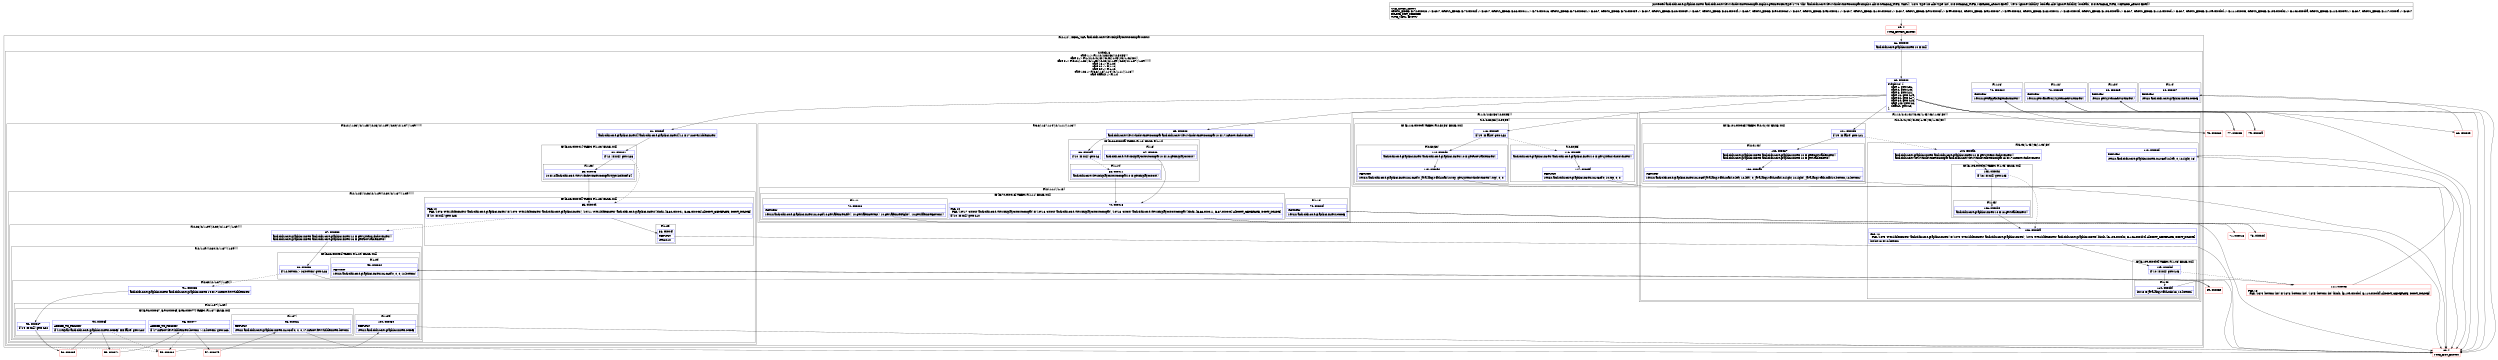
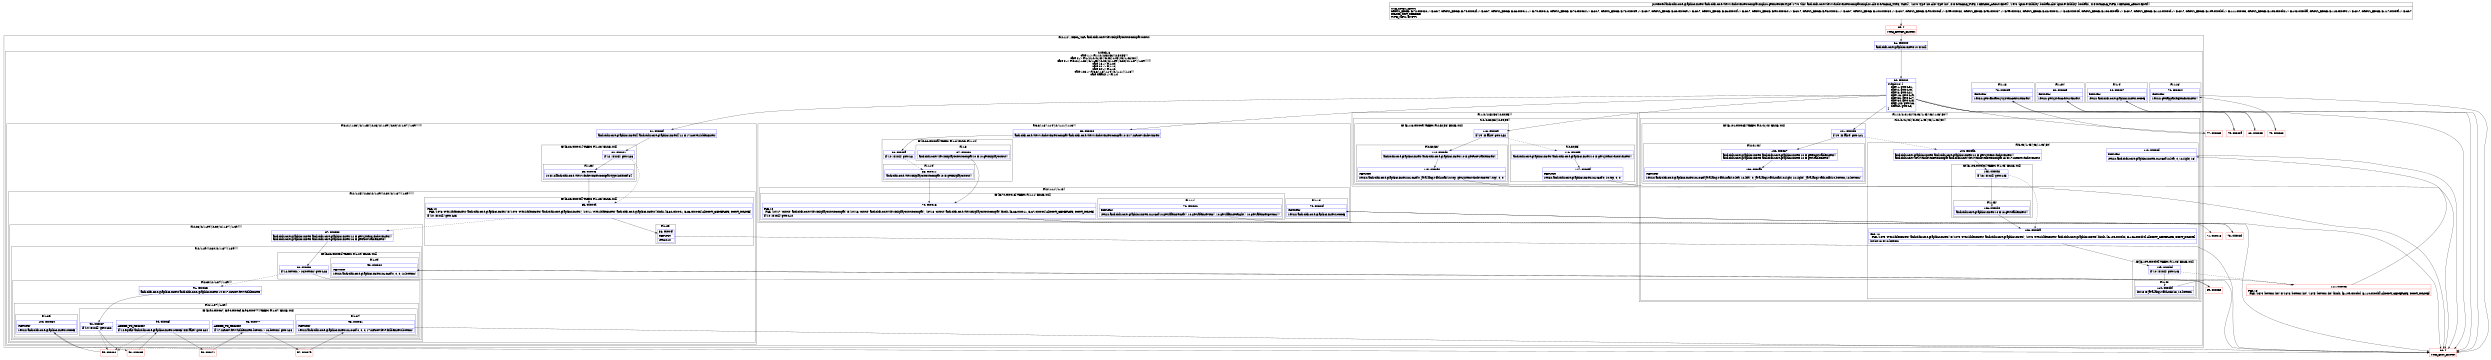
  digraph {
    node [color=blue shape=record]
    n1 [label="{114\:\ 0x00d0|androidx.core.graphics.Insets androidx.core.graphics.Insets r0 = getRootStableInsets()\l}"]
    n2 [label="{115\:\ 0x00e4|RETURN\l|return androidx.core.graphics.Insets.m106of(0, java.lang.Math.max(r0.top, getSystemWindowInsets().top), 0, 0)\l}"]
    n3 [label="{113\:\ 0x00ce|if (r9 != false) goto L52\l}"]
    n4 [label="{116\:\ 0x00e5|androidx.core.graphics.Insets androidx.core.graphics.Insets r0 = getSystemWindowInsets()\l}"]
    n5 [label="{117\:\ 0x00ef|RETURN\l|return androidx.core.graphics.Insets.m106of(0, r0.top, 0, 0)\l}"]
    n6 [label="{83\:\ 0x0043|r0 = r2[androidx.core.view.WindowInsetsCompat.Type.indexOf(8)]\l}"]
    n7 [label="{82\:\ 0x0041|if (r2 != null) goto L23\l}"]
    n8 [label="{86\:\ 0x004f|RETURN\l|return r0\l}"]
    n9 [label="{85\:\ 0x004d|PHI: r0 \l  PHI: (r0v8 'overriddenInsets' androidx.core.graphics.Insets) = (r0v0 'overriddenInsets' androidx.core.graphics.Insets), (r0v11 'overriddenInsets' androidx.core.graphics.Insets) binds: [B:82:0x0041, B:83:0x0043] A[DONT_GENERATE, DONT_INLINE]\l|if (r0 != null) goto L25\l}"]
    n10 [label="{90\:\ 0x0064|RETURN\l|return androidx.core.graphics.Insets.m106of(0, 0, 0, r2.bottom)\l}"]
    n11 [label="{88\:\ 0x005c|if (r2.bottom \> r3.bottom) goto L28\l}"]
    n12 [label="{98\:\ 0x0081|RETURN\l|return androidx.core.graphics.Insets.m106of(0, 0, 0, r7.mRootViewVisibleInsets.bottom)\l}"]
    n13 [label="{92\:\ 0x0067|if (r4 != null) goto L32\l}"]
    n14 [label="{94\:\ 0x006f|ADDED_TO_REGION\l|if (r4.equals(androidx.core.graphics.Insets.NONE) == false) goto L34\l}"]
    n15 [label="{96\:\ 0x0077|ADDED_TO_REGION\l|if (r7.mRootViewVisibleInsets.bottom \> r3.bottom) goto L36\l}"]
    n16 [label="{100\:\ 0x0084|RETURN\l|return androidx.core.graphics.Insets.NONE\l}"]
    n17 [label="{91\:\ 0x0065|androidx.core.graphics.Insets androidx.core.graphics.Insets r4 = r7.mRootViewVisibleInsets\l}"]
    n18 [label="{87\:\ 0x0050|androidx.core.graphics.Insets androidx.core.graphics.Insets r2 = getSystemWindowInsets()\landroidx.core.graphics.Insets androidx.core.graphics.Insets r3 = getRootStableInsets()\l}"]
    n19 [label="{81\:\ 0x003f|androidx.core.graphics.Insets[] androidx.core.graphics.Insets[] r2 = r7.mOverriddenInsets\l}"]
    n20 [label="{102\:\ 0x0087|androidx.core.graphics.Insets androidx.core.graphics.Insets r0 = getRootStableInsets()\landroidx.core.graphics.Insets androidx.core.graphics.Insets r2 = getStableInsets()\l}"]
    n21 [label="{103\:\ 0x00ab|RETURN\l|return androidx.core.graphics.Insets.m106of(java.lang.Math.max(r0.left, r2.left), 0, java.lang.Math.max(r0.right, r2.right), java.lang.Math.max(r0.bottom, r2.bottom))\l}"]
    n22 [label="{101\:\ 0x0085|if (r9 != false) goto L41\l}"]
    n23 [label="{106\:\ 0x00b4|androidx.core.graphics.Insets r0 = r3.getStableInsets()\l}"]
    n24 [label="{105\:\ 0x00b2|if (r3 != null) goto L45\l}"]
    n25 [label="{110\:\ 0x00bf|int r3 = java.lang.Math.min(r3, r0.bottom)\l}"]
    n26 [label="{109\:\ 0x00bd|if (r0 != null) goto L48\l}"]
    n27 [label="{104\:\ 0x00ac|androidx.core.graphics.Insets androidx.core.graphics.Insets r2 = getSystemWindowInsets()\landroidx.core.view.WindowInsetsCompat androidx.core.view.WindowInsetsCompat r3 = r7.mRootWindowInsets\l}"]
    n28 [label="{108\:\ 0x00ba|PHI: r0 \l  PHI: (r0v5 'overriddenInsets' androidx.core.graphics.Insets) = (r0v0 'overriddenInsets' androidx.core.graphics.Insets), (r0v6 'overriddenInsets' androidx.core.graphics.Insets) binds: [B:105:0x00b2, B:106:0x00b4] A[DONT_GENERATE, DONT_INLINE]\l|int int r3 = r2.bottom\l}"]
    n29 [label="{112\:\ 0x00cd|RETURN\l|return androidx.core.graphics.Insets.m106of(r2.left, 0, r2.right, r3)\l}"]
    n30 [label="{80\:\ 0x003e|RETURN\l|return getSystemGestureInsets()\l}"]
    n31 [label="{78\:\ 0x0039|RETURN\l|return getMandatorySystemGestureInsets()\l}"]
    n32 [label="{76\:\ 0x0034|RETURN\l|return getTappableElementInsets()\l}"]
    n33 [label="{67\:\ 0x000c|androidx.core.view.DisplayCutoutCompat r0 = r0.getDisplayCutout()\l}"]
    n34 [label="{68\:\ 0x0011|androidx.core.view.DisplayCutoutCompat r0 = getDisplayCutout()\l}"]
    n35 [label="{66\:\ 0x000a|if (r0 != null) goto L8\l}"]
    n36 [label="{72\:\ 0x002c|RETURN\l|return androidx.core.graphics.Insets.m106of(r0.getSafeInsetLeft(), r0.getSafeInsetTop(), r0.getSafeInsetRight(), r0.getSafeInsetBottom())\l}"]
    n37 [label="{70\:\ 0x0016|PHI: r0 \l  PHI: (r0v17 'cutout' androidx.core.view.DisplayCutoutCompat) = (r0v16 'cutout' androidx.core.view.DisplayCutoutCompat), (r0v18 'cutout' androidx.core.view.DisplayCutoutCompat) binds: [B:68:0x0011, B:67:0x000c] A[DONT_GENERATE, DONT_INLINE]\l|if (r0 != null) goto L10\l}"]
    n38 [label="{74\:\ 0x002f|RETURN\l|return androidx.core.graphics.Insets.NONE\l}"]
    n39 [label="{65\:\ 0x0008|androidx.core.view.WindowInsetsCompat androidx.core.view.WindowInsetsCompat r0 = r7.mRootWindowInsets\l}"]
    n40 [label="{64\:\ 0x0007|RETURN\l|return androidx.core.graphics.Insets.NONE\l}"]
    n41 [label="{62\:\ 0x0002|switch(r8) \{\l    case 1: goto L51;\l    case 2: goto L40;\l    case 8: goto L21;\l    case 16: goto L19;\l    case 32: goto L17;\l    case 64: goto L15;\l    case 128: goto L6;\l    default: goto L3;\l\}\l}"]
    n42 [label="{61\:\ 0x0000|androidx.core.graphics.Insets r0 = null\l}"]
    n43 [color=red label="{60\:\ ?|MTH_EXIT_BLOCK\l}"]
    n44 [color=red label="{89\:\ 0x005e}"]
    n45 [color=red label="{93\:\ 0x0069}"]
    n46 [color=red label="{99\:\ 0x0082}"]
    n47 [color=red label="{95\:\ 0x0071}"]
    n48 [color=red label="{97\:\ 0x0079}"]
    n49 [color=red label="{111\:\ 0x00c5|PHI: r3 \l  PHI: (r3v4 'bottom' int) = (r3v3 'bottom' int), (r3v5 'bottom' int) binds: [B:109:0x00bd, B:110:0x00bf] A[DONT_GENERATE, DONT_INLINE]\l}"]
    n50 [color=red label="{71\:\ 0x0018}"]
    n51 [color=red label="{73\:\ 0x002d}"]
    n52 [color=red label="{63\:\ 0x0005}"]
    n53 [color=red label="{75\:\ 0x0030}"]
    n54 [color=red label="{77\:\ 0x0035}"]
    n55 [color=red label="{79\:\ 0x003a}"]
    n56 [color=red label="{59\:\ ?|MTH_ENTER_BLOCK\l}"]
    n57 [label="{protected androidx.core.graphics.Insets androidx.core.view.WindowInsetsCompat.Impl20.getInsetsForType((r7v0 'this' androidx.core.view.WindowInsetsCompat$Impl20 A[IMMUTABLE_TYPE, THIS]), (r8v0 'type' int A[D('type' int), IMMUTABLE_TYPE, METHOD_ARGUMENT]), (r9v0 'ignoreVisibility' boolean A[D('ignoreVisibility' boolean), IMMUTABLE_TYPE, METHOD_ARGUMENT]))  | USE_LINES_HINTS\lCROSS_EDGE: B:72:0x002c \-\> B:60:?, CROSS_EDGE: B:74:0x002f \-\> B:60:?, CROSS_EDGE: B:68:0x0011 \-\> B:70:0x0016, CROSS_EDGE: B:76:0x0034 \-\> B:60:?, CROSS_EDGE: B:78:0x0039 \-\> B:60:?, CROSS_EDGE: B:80:0x003e \-\> B:60:?, CROSS_EDGE: B:86:0x004f \-\> B:60:?, CROSS_EDGE: B:90:0x0064 \-\> B:60:?, CROSS_EDGE: B:98:0x0081 \-\> B:60:?, CROSS_EDGE: B:100:0x0084 \-\> B:60:?, CROSS_EDGE: B:94:0x006f \-\> B:99:0x0082, CROSS_EDGE: B:92:0x0067 \-\> B:99:0x0082, CROSS_EDGE: B:82:0x0041 \-\> B:85:0x004d, CROSS_EDGE: B:103:0x00ab \-\> B:60:?, CROSS_EDGE: B:112:0x00cd \-\> B:60:?, CROSS_EDGE: B:109:0x00bd \-\> B:111:0x00c5, CROSS_EDGE: B:105:0x00b2 \-\> B:108:0x00ba, CROSS_EDGE: B:115:0x00e4 \-\> B:60:?, CROSS_EDGE: B:117:0x00ef \-\> B:60:?\lINLINE_NOT_NEEDED\lTYPE_VARS: EMPTY\l}" color=""]
    subgraph cluster_1 {
      label="R(2:1|2) | DECL_VAR: androidx.core.view.DisplayCutoutCompat cutout\l"
      n42
      subgraph cluster_2 {
        label="Switch: 8\n case 1 -> R(1:(2:(2:52|53)|(2:54|55)))\n case 2 -> R(1:(2:(2:41|42)|(5:43|(1:45)|46|(1:48)|50)))\n case 8 -> R(3:21|(1:23)|(2:(1:25)|(2:26|(2:(1:29)|(2:30|(2:(1:37)|(1:39)))))))\n case 16 -> R(1:20)\n case 32 -> R(1:18)\n case 64 -> R(1:16)\n case 128 -> R(3:6|(1:8)(1:14)|(2:(1:11)|(1:13)))\n case default -> R(1:4)"
        n41
        subgraph cluster_3 {
          label="R(1:(2:(2:52|53)|(2:54|55)))"
          subgraph cluster_4 {
            label="R(2:(2:52|53)|(2:54|55))"
            subgraph cluster_5 {
              label="IF [B:113:0x00ce] THEN: R(2:52|53) ELSE: null"
              n3
              subgraph cluster_6 {
                label="R(2:52|53)"
                n1
                n2
              }
            }
            subgraph cluster_7 {
              label="R(2:54|55)"
              n4
              n5
            }
          }
        }
        subgraph cluster_8 {
          label="R(3:21|(1:23)|(2:(1:25)|(2:26|(2:(1:29)|(2:30|(2:(1:37)|(1:39)))))))"
          n19
          subgraph cluster_9 {
            label="IF [B:82:0x0041] THEN: R(1:23) ELSE: null"
            n7
            subgraph cluster_10 {
              label="R(1:23)"
              n6
            }
          }
          subgraph cluster_11 {
            label="R(2:(1:25)|(2:26|(2:(1:29)|(2:30|(2:(1:37)|(1:39))))))"
            subgraph cluster_12 {
              label="IF [B:85:0x004d] THEN: R(1:25) ELSE: null"
              n9
              subgraph cluster_13 {
                label="R(1:25)"
                n8
              }
            }
            subgraph cluster_14 {
              label="R(2:26|(2:(1:29)|(2:30|(2:(1:37)|(1:39)))))"
              n18
              subgraph cluster_15 {
                label="R(2:(1:29)|(2:30|(2:(1:37)|(1:39))))"
                subgraph cluster_16 {
                  label="IF [B:88:0x005c] THEN: R(1:29) ELSE: null"
                  n11
                  subgraph cluster_17 {
                    label="R(1:29)"
                    n10
                  }
                }
                subgraph cluster_18 {
                  label="R(2:30|(2:(1:37)|(1:39)))"
                  n17
                  subgraph cluster_19 {
                    label="R(2:(1:37)|(1:39))"
                    subgraph cluster_20 {
                      label="IF [B:92:0x0067, B:94:0x006f, B:96:0x0077] THEN: R(1:37) ELSE: null"
                      n13
                      n14
                      n15
                      subgraph cluster_21 {
                        label="R(1:37)"
                        n12
                      }
                    }
                    subgraph cluster_22 {
                      label="R(1:39)"
                      n16
                    }
                  }
                }
              }
            }
          }
        }
        subgraph cluster_23 {
          label="R(1:(2:(2:41|42)|(5:43|(1:45)|46|(1:48)|50)))"
          subgraph cluster_24 {
            label="R(2:(2:41|42)|(5:43|(1:45)|46|(1:48)|50))"
            subgraph cluster_25 {
              label="IF [B:101:0x0085] THEN: R(2:41|42) ELSE: null"
              n22
              subgraph cluster_26 {
                label="R(2:41|42)"
                n20
                n21
              }
            }
            subgraph cluster_27 {
              label="R(5:43|(1:45)|46|(1:48)|50)"
              n27
              n28
              n29
              subgraph cluster_28 {
                label="IF [B:105:0x00b2] THEN: R(1:45) ELSE: null"
                n24
                subgraph cluster_29 {
                  label="R(1:45)"
                  n23
                }
              }
              subgraph cluster_30 {
                label="IF [B:109:0x00bd] THEN: R(1:48) ELSE: null"
                n26
                subgraph cluster_31 {
                  label="R(1:48)"
                  n25
                }
              }
            }
          }
        }
        subgraph cluster_32 {
          label="R(1:20)"
          n30
        }
        subgraph cluster_33 {
          label="R(1:18)"
          n31
        }
        subgraph cluster_34 {
          label="R(1:16)"
          n32
        }
        subgraph cluster_35 {
          label="R(3:6|(1:8)(1:14)|(2:(1:11)|(1:13)))"
          n39
          subgraph cluster_36 {
            label="IF [B:66:0x000a] THEN: R(1:8) ELSE: R(1:14)"
            n35
            subgraph cluster_37 {
              label="R(1:8)"
              n33
            }
            subgraph cluster_38 {
              label="R(1:14)"
              n34
            }
          }
          subgraph cluster_39 {
            label="R(2:(1:11)|(1:13))"
            subgraph cluster_40 {
              label="IF [B:70:0x0016] THEN: R(1:11) ELSE: null"
              n37
              subgraph cluster_41 {
                label="R(1:11)"
                n36
              }
            }
            subgraph cluster_42 {
              label="R(1:13)"
              n38
            }
          }
        }
        subgraph cluster_43 {
          label="R(1:4)"
          n40
        }
      }
    }
    n1 -> n2
    n2 -> n43
    n3 -> n1
    n3 -> n4 [style=dashed]
    n4 -> n5
    n5 -> n43
    n6 -> n9
    n7 -> n6
    n7 -> n9 [style=dashed]
    n8 -> n43
    n9 -> n8
    n9 -> n18 [style=dashed]
    n10 -> n43
    n11 -> n17 [style=dashed]
    n11 -> n44
    n12 -> n43
    n13 -> n45
    n13 -> n46 [style=dashed]
    n14 -> n46 [style=dashed]
    n14 -> n47
    n15 -> n46 [style=dashed]
    n15 -> n48
    n16 -> n43
    n17 -> n13
    n18 -> n11
    n19 -> n7
    n20 -> n21
-   n21 -> n43
    n22 -> n20
    n22 -> n27 [style=dashed]
    n23 -> n28
    n24 -> n23
    n24 -> n28 [style=dashed]
    n25 -> n49
    n26 -> n25
    n26 -> n49 [style=dashed]
    n27 -> n24
    n28 -> n26
    n29 -> n43
    n30 -> n43
    n31 -> n43
    n32 -> n43
    n33 -> n37
    n34 -> n37
    n35 -> n34 [style=dashed]
    n36 -> n43
    n37 -> n50
    n37 -> n51 [style=dashed]
    n38 -> n43
    n39 -> n35
    n40 -> n43
    n41 -> n3
    n41 -> n19
    n41 -> n22
    n41 -> n39
    n41 -> n52
    n41 -> n53
    n41 -> n54
    n41 -> n55
    n42 -> n41
    n44 -> n10
    n45 -> n14
    n46 -> n16
    n47 -> n15
    n48 -> n12
    n49 -> n29
    n51 -> n38
    n52 -> n40
    n53 -> n32
    n54 -> n31
    n55 -> n30
    n56 -> n42
    n57 -> n56
  }
